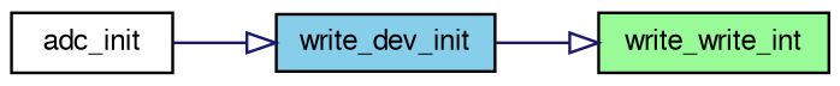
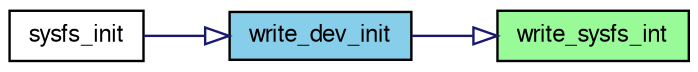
  digraph {
    rankdir=LR
    node [color=black fontname=FreeSans fontsize=10 shape=record style=filled]
    edge [arrowhead=onormal color=midnightblue fontname=FreeSans fontsize=10 labelfontname=FreeSans labelfontsize=10 style=solid]
-   n1 [fillcolor=white fontcolor=black height=0.2 label=adc_init width=0.4]
+   n1 [fillcolor=white fontcolor=black height=0.2 label=sysfs_init width=0.4]
    n2 [fillcolor=skyblue height=0.2 label=write_dev_init width=0.4]
-   n3 [fillcolor=palegreen height=0.2 label=write_write_int width=0.4]
+   n3 [fillcolor=palegreen height=0.2 label=write_sysfs_int width=0.4]
    n1 -> n2
    n2 -> n3
  }
